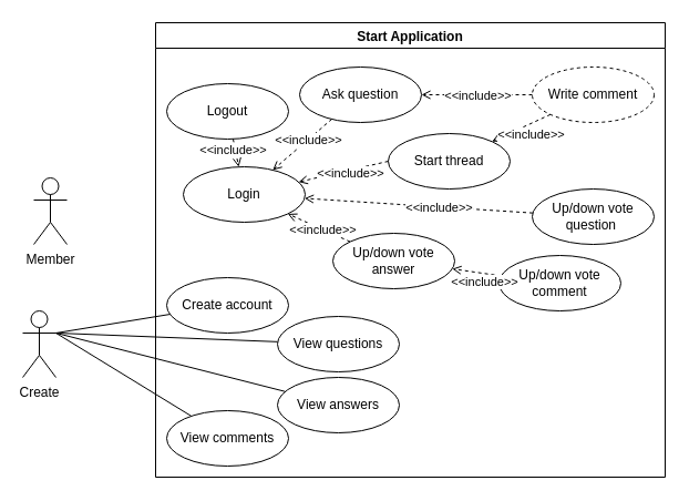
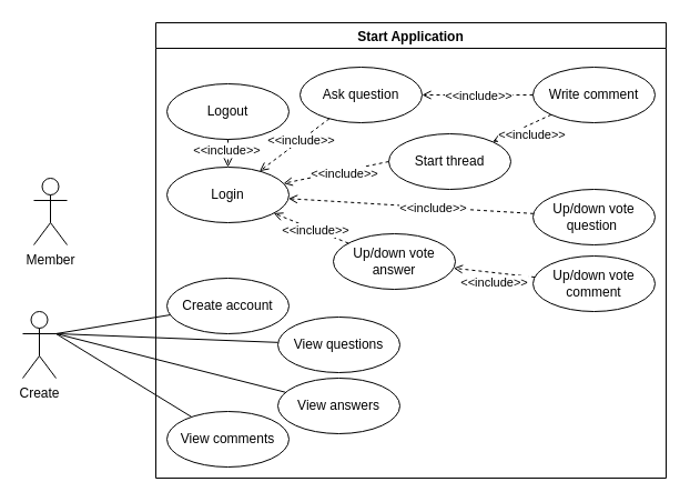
  <mxCell id="0" />
  <mxCell id="1" parent="0" />
  <mxCell id="2" style="edgeStyle=none;rounded=0;orthogonalLoop=1;jettySize=auto;html=1;exitX=1;exitY=0.333;exitDx=0;exitDy=0;exitPerimeter=0;endArrow=none;endFill=0;" parent="1" source="6" target="14" edge="1"><mxGeometry relative="1" as="geometry" /></mxCell>
  <mxCell id="3" style="edgeStyle=none;rounded=0;orthogonalLoop=1;jettySize=auto;html=1;exitX=1;exitY=0.333;exitDx=0;exitDy=0;exitPerimeter=0;endArrow=none;endFill=0;" parent="1" source="6" target="13" edge="1"><mxGeometry relative="1" as="geometry" /></mxCell>
  <mxCell id="4" style="edgeStyle=none;rounded=0;orthogonalLoop=1;jettySize=auto;html=1;exitX=1;exitY=0.333;exitDx=0;exitDy=0;exitPerimeter=0;endArrow=none;endFill=0;" parent="1" source="6" target="15" edge="1"><mxGeometry relative="1" as="geometry" /></mxCell>
  <mxCell id="5" style="edgeStyle=none;rounded=0;orthogonalLoop=1;jettySize=auto;html=1;exitX=1;exitY=0.333;exitDx=0;exitDy=0;exitPerimeter=0;endArrow=none;endFill=0;" parent="1" source="6" target="16" edge="1"><mxGeometry relative="1" as="geometry" /></mxCell>
  <mxCell id="6" value="Create" style="shape=umlActor;verticalLabelPosition=bottom;verticalAlign=top;html=1;outlineConnect=0;" parent="1" vertex="1"><mxGeometry x="20" y="280" width="30" height="60" as="geometry" /></mxCell>
  <mxCell id="7" value="Start Application" style="swimlane;" parent="1" vertex="1"><mxGeometry x="140" y="20" width="460" height="410" as="geometry" /></mxCell>
- <mxCell id="8" value="Write comment" style="ellipse;whiteSpace=wrap;html=1;dashed=1;" parent="7" vertex="1"><mxGeometry x="340" y="40" width="110" height="50" as="geometry" /></mxCell>
+ <mxCell id="8" value="Write comment" style="ellipse;whiteSpace=wrap;html=1;" parent="7" vertex="1"><mxGeometry x="340" y="40" width="110" height="50" as="geometry" /></mxCell>
  <mxCell id="9" value="Ask question" style="ellipse;whiteSpace=wrap;html=1;" parent="7" vertex="1"><mxGeometry x="130" y="40" width="110" height="50" as="geometry" /></mxCell>
  <mxCell id="10" style="edgeStyle=none;rounded=0;orthogonalLoop=1;jettySize=auto;html=1;endArrow=open;endFill=0;dashed=1;" parent="7" source="8" target="9" edge="1"><mxGeometry relative="1" as="geometry" /></mxCell>
  <mxCell id="11" value="&amp;lt;&amp;lt;include&amp;gt;&amp;gt;" style="edgeLabel;html=1;align=center;verticalAlign=middle;resizable=0;points=[];" vertex="1" connectable="0" parent="10"><mxGeometry x="0.51" y="-2" relative="1" as="geometry"><mxPoint x="26" y="2" as="offset" /></mxGeometry></mxCell>
  <mxCell id="12" value="Logout" style="ellipse;whiteSpace=wrap;html=1;" parent="7" vertex="1"><mxGeometry x="10" y="55" width="110" height="50" as="geometry" /></mxCell>
  <mxCell id="13" value="View questions" style="ellipse;whiteSpace=wrap;html=1;" parent="7" vertex="1"><mxGeometry x="110" y="265" width="110" height="50" as="geometry" /></mxCell>
  <mxCell id="14" value="Create account" style="ellipse;whiteSpace=wrap;html=1;" parent="7" vertex="1"><mxGeometry x="10" y="230" width="110" height="50" as="geometry" /></mxCell>
  <mxCell id="15" value="View answers" style="ellipse;whiteSpace=wrap;html=1;" parent="7" vertex="1"><mxGeometry x="110" y="320" width="110" height="50" as="geometry" /></mxCell>
  <mxCell id="16" value="View comments" style="ellipse;whiteSpace=wrap;html=1;" parent="7" vertex="1"><mxGeometry x="10" y="350" width="110" height="50" as="geometry" /></mxCell>
- <mxCell id="17" value="Login" style="ellipse;whiteSpace=wrap;html=1;" parent="7" vertex="1"><mxGeometry x="25" y="130" width="110" height="50" as="geometry" /></mxCell>
+ <mxCell id="17" value="Login" style="ellipse;whiteSpace=wrap;html=1;" parent="7" vertex="1"><mxGeometry x="10" y="130" width="110" height="50" as="geometry" /></mxCell>
  <mxCell id="18" style="rounded=0;orthogonalLoop=1;jettySize=auto;html=1;endArrow=open;endFill=0;dashed=1;" parent="7" source="9" target="17" edge="1"><mxGeometry relative="1" as="geometry"><mxPoint x="230" y="170" as="targetPoint" /></mxGeometry></mxCell>
  <mxCell id="19" value="&amp;lt;&amp;lt;include&amp;gt;&amp;gt;" style="edgeLabel;html=1;align=center;verticalAlign=middle;resizable=0;points=[];" vertex="1" connectable="0" parent="18"><mxGeometry x="-0.197" relative="1" as="geometry"><mxPoint as="offset" /></mxGeometry></mxCell>
  <mxCell id="20" style="edgeStyle=none;rounded=0;orthogonalLoop=1;jettySize=auto;html=1;endArrow=open;endFill=0;dashed=1;" parent="7" source="12" target="17" edge="1"><mxGeometry relative="1" as="geometry" /></mxCell>
  <mxCell id="21" value="&amp;lt;&amp;lt;include&amp;gt;&amp;gt;" style="edgeLabel;html=1;align=center;verticalAlign=middle;resizable=0;points=[];" vertex="1" connectable="0" parent="20"><mxGeometry x="-0.322" relative="1" as="geometry"><mxPoint x="-2" y="1" as="offset" /></mxGeometry></mxCell>
  <mxCell id="22" value="Start thread" style="ellipse;whiteSpace=wrap;html=1;" parent="7" vertex="1"><mxGeometry x="210" y="100" width="110" height="50" as="geometry" /></mxCell>
  <mxCell id="23" style="edgeStyle=none;rounded=0;orthogonalLoop=1;jettySize=auto;html=1;exitX=0;exitY=0.5;exitDx=0;exitDy=0;endArrow=open;endFill=0;dashed=1;" parent="7" source="22" target="17" edge="1"><mxGeometry relative="1" as="geometry" /></mxCell>
  <mxCell id="24" value="&amp;lt;&amp;lt;include&amp;gt;&amp;gt;" style="edgeLabel;html=1;align=center;verticalAlign=middle;resizable=0;points=[];" vertex="1" connectable="0" parent="23"><mxGeometry x="-0.142" y="2" relative="1" as="geometry"><mxPoint as="offset" /></mxGeometry></mxCell>
  <mxCell id="25" style="edgeStyle=none;rounded=0;orthogonalLoop=1;jettySize=auto;html=1;endArrow=open;endFill=0;dashed=1;" parent="7" source="8" target="22" edge="1"><mxGeometry relative="1" as="geometry" /></mxCell>
  <mxCell id="26" value="&amp;lt;&amp;lt;include&amp;gt;&amp;gt;" style="edgeLabel;html=1;align=center;verticalAlign=middle;resizable=0;points=[];" vertex="1" connectable="0" parent="25"><mxGeometry x="0.329" relative="1" as="geometry"><mxPoint x="18" y="1" as="offset" /></mxGeometry></mxCell>
  <mxCell id="27" value="Up/down vote question&amp;nbsp;" style="ellipse;whiteSpace=wrap;html=1;" parent="7" vertex="1"><mxGeometry x="340" y="150" width="110" height="50" as="geometry" /></mxCell>
  <mxCell id="28" style="edgeStyle=none;rounded=0;orthogonalLoop=1;jettySize=auto;html=1;endArrow=open;endFill=0;dashed=1;" parent="7" source="27" target="17" edge="1"><mxGeometry relative="1" as="geometry" /></mxCell>
  <mxCell id="29" value="&amp;lt;&amp;lt;include&amp;gt;&amp;gt;" style="edgeLabel;html=1;align=center;verticalAlign=middle;resizable=0;points=[];" vertex="1" connectable="0" parent="28"><mxGeometry x="-0.179" relative="1" as="geometry"><mxPoint as="offset" /></mxGeometry></mxCell>
  <mxCell id="30" value="Up/down vote answer" style="ellipse;whiteSpace=wrap;html=1;" parent="7" vertex="1"><mxGeometry x="160" y="190" width="110" height="50" as="geometry" /></mxCell>
  <mxCell id="31" style="edgeStyle=none;rounded=0;orthogonalLoop=1;jettySize=auto;html=1;endArrow=open;endFill=0;dashed=1;" parent="7" source="30" target="17" edge="1"><mxGeometry relative="1" as="geometry" /></mxCell>
  <mxCell id="32" value="&amp;lt;&amp;lt;include&amp;gt;&amp;gt;" style="edgeLabel;html=1;align=center;verticalAlign=middle;resizable=0;points=[];" vertex="1" connectable="0" parent="31"><mxGeometry x="-0.126" relative="1" as="geometry"><mxPoint as="offset" /></mxGeometry></mxCell>
- <mxCell id="33" value="Up/down vote comment" style="ellipse;whiteSpace=wrap;html=1;" parent="7" vertex="1"><mxGeometry x="310" y="210" width="110" height="50" as="geometry" /></mxCell>
+ <mxCell id="33" value="Up/down vote comment" style="ellipse;whiteSpace=wrap;html=1;" parent="7" vertex="1"><mxGeometry x="340" y="210" width="110" height="50" as="geometry" /></mxCell>
  <mxCell id="34" style="rounded=0;orthogonalLoop=1;jettySize=auto;html=1;endArrow=open;endFill=0;dashed=1;" parent="7" source="33" target="30" edge="1"><mxGeometry relative="1" as="geometry" /></mxCell>
  <mxCell id="35" value="&amp;lt;&amp;lt;include&amp;gt;&amp;gt;" style="edgeLabel;html=1;align=center;verticalAlign=middle;resizable=0;points=[];" vertex="1" connectable="0" parent="34"><mxGeometry x="0.44" y="1" relative="1" as="geometry"><mxPoint x="16" y="9" as="offset" /></mxGeometry></mxCell>
  <mxCell id="36" value="Member" style="shape=umlActor;verticalLabelPosition=bottom;verticalAlign=top;html=1;outlineConnect=0;" vertex="1" parent="1"><mxGeometry x="30" y="160" width="30" height="60" as="geometry" /></mxCell>
